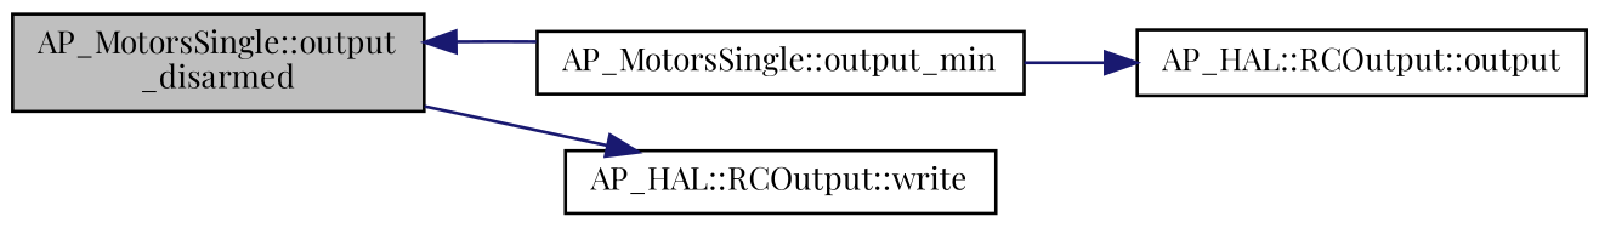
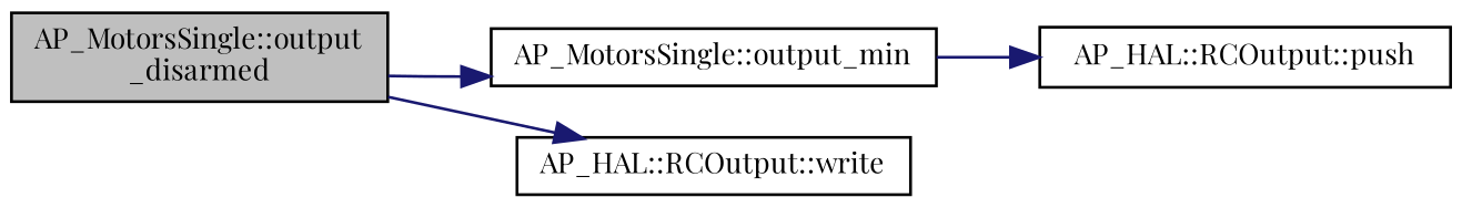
  digraph {
    fontname="Playfair Display"
    rankdir=LR
    node [color=black fillcolor=white fontname="Playfair Display" fontsize=10 shape=record style=filled]
    edge [color=midnightblue fontname="Playfair Display" fontsize=10 labelfontname=Helvetica labelfontsize=10 style=solid]
    n1 [fillcolor=grey75 fontcolor=black height=0.2 label="AP_MotorsSingle::output\l_disarmed" width=0.4]
    n2 [height=0.2 label="AP_MotorsSingle::output_min" width=0.4]
    n3 [height=0.2 label="AP_HAL::RCOutput::write" width=0.4]
-   n4 [height=0.2 label="AP_HAL::RCOutput::output" width=0.4]
-   n2 -> n1
+   n4 [height=0.2 label="AP_HAL::RCOutput::push" width=0.4]
+   n1 -> n2
    n1 -> n3
    n2 -> n4
  }
